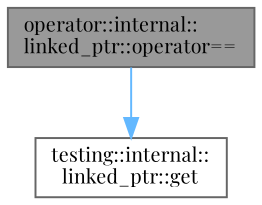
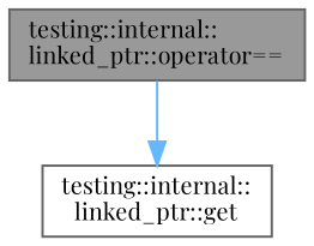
  digraph {
    rankdir=TB
    fontname="Playfair Display"
    node [fontname="Playfair Display" fontsize=10 shape=box style=filled]
-   n1 [color=gray40 fillcolor=grey60 fontcolor=black height=0.2 label="operator::internal::\llinked_ptr::operator==" width=0.4]
+   n1 [color=gray40 fillcolor=grey60 fontcolor=black height=0.2 label="testing::internal::\llinked_ptr::operator==" width=0.4]
    n2 [color=grey40 fillcolor=white height=0.2 label="testing::internal::\llinked_ptr::get" width=0.4]
    n1 -> n2 [color=steelblue1 fontname="Playfair Display" fontsize=10 labelfontname=Helvetica labelfontsize=10 style=solid]
  }
